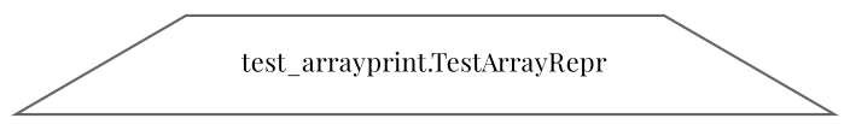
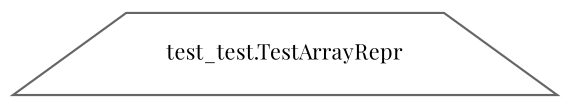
  digraph {
    rankdir=TB
    fontname="Playfair Display"
-   n1 [color=gray40 fillcolor=white fontname="Playfair Display" fontsize=10 height=0.2 label="test_arrayprint.TestArrayRepr" shape=trapezium style=filled width=0.4]
+   n1 [color=gray40 fillcolor=white fontname="Playfair Display" fontsize=10 height=0.2 label="test_test.TestArrayRepr" shape=trapezium style=filled width=0.4]
  }
